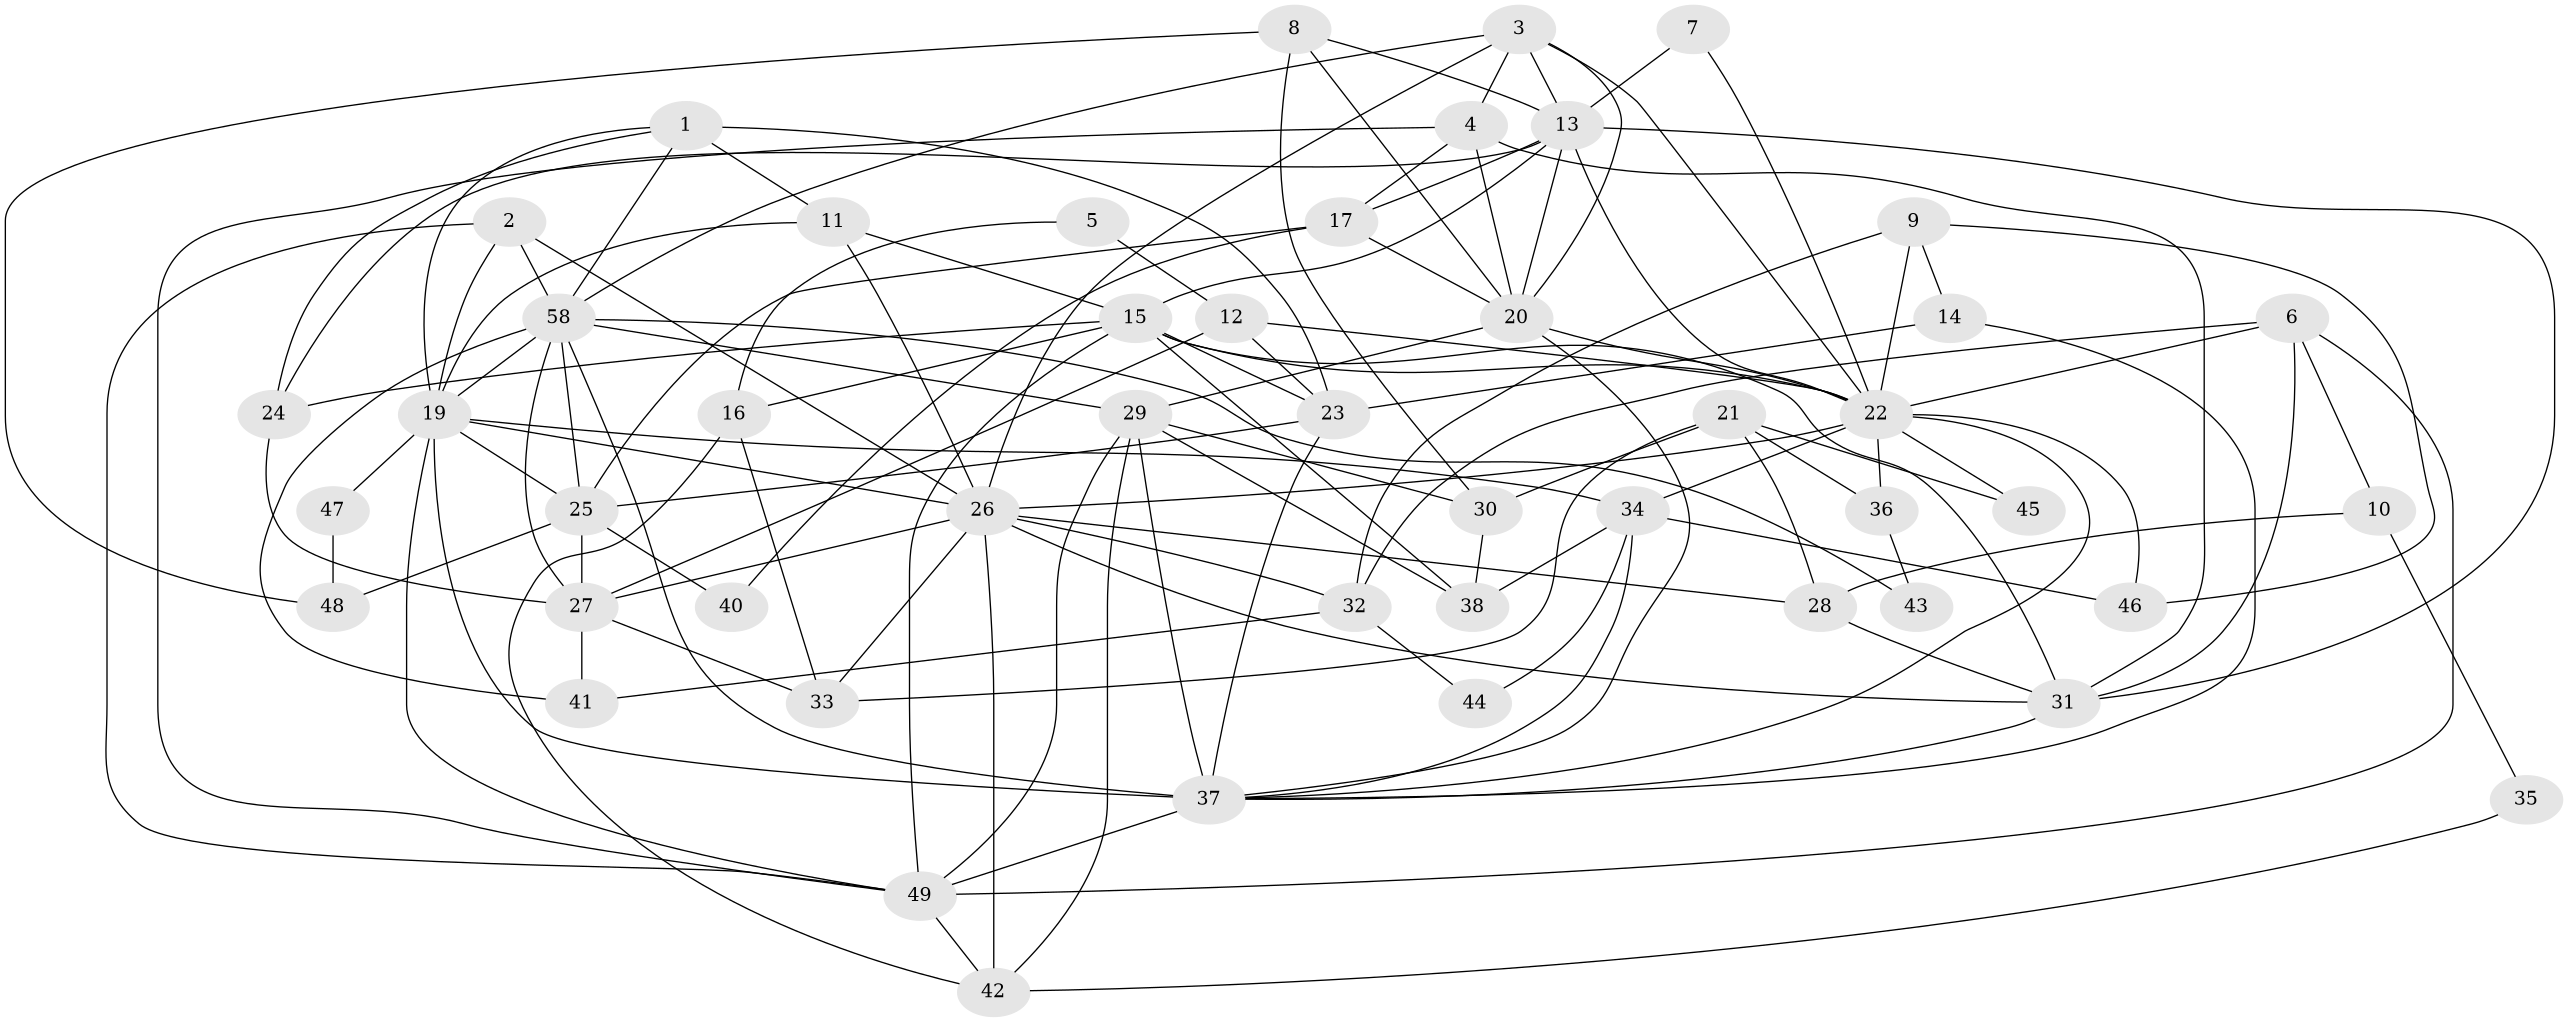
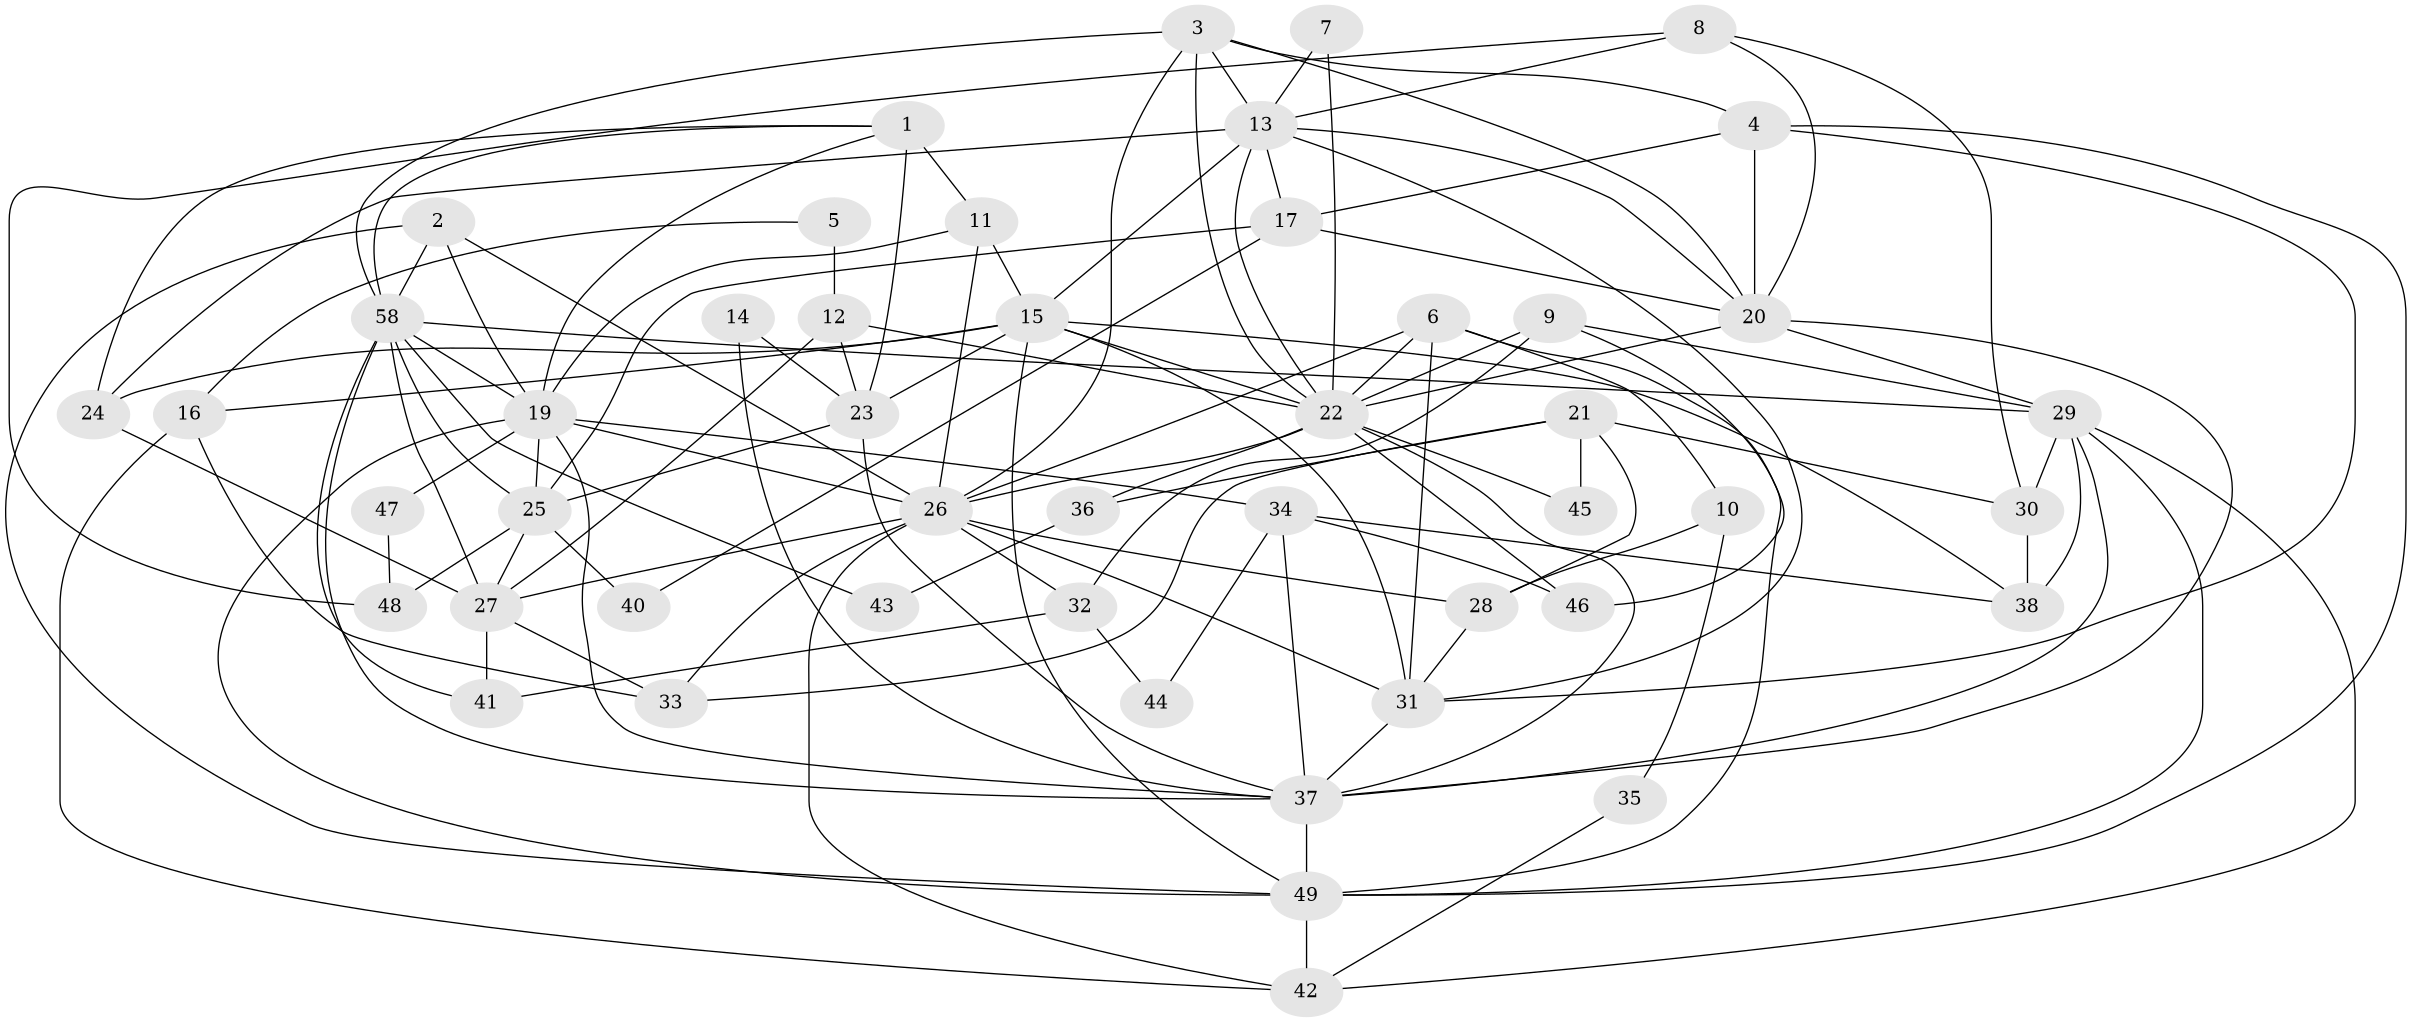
  graph {
    node [color=gray90 style=filled]
    edge [weight=1.0]
    1
    11
    n3 [label=58]
    19
    23
    24
    26
    15
    27
    37
    25
    29
    41
    43
    n15 [label=49]
    34
    47
    2
    31
    32
    28
    33
    42
    3
    4
    13
    20
    22
    17
    46
    36
    45
    40
    5
    12
    16
    6
    10
    35
    7
    8
    30
    48
    38
    9
    14
    44
    21
    1 -- 11 [weight=2.0]
    1 -- n3
    1 -- 19
    1 -- 23 [weight=2.0]
    1 -- 24
    11 -- 19
    11 -- 26
    11 -- 15
    n3 -- 19
    n3 -- 27
    n3 -- 37
    n3 -- 25 [weight=4.0]
    n3 -- 29
    n3 -- 41
    n3 -- 43
    19 -- 26
    19 -- 37
    19 -- 25
    19 -- n15
    19 -- 34
    19 -- 47
    23 -- 37
    23 -- 25
    24 -- 27
    26 -- 27
    26 -- 31
    26 -- 32
    26 -- 28
    26 -- 33
    26 -- 42
    15 -- 23
    15 -- 24 [weight=3.0]
    15 -- n15
    15 -- 31
    15 -- 22
    15 -- 16
    15 -- 38
    27 -- 41
    27 -- 33
    37 -- n15 [weight=2.0]
    25 -- 27
    25 -- 40
    25 -- 48
    29 -- 37
    29 -- n15
    29 -- 42
    29 -- 30
    29 -- 38
    n15 -- 42
    34 -- 37
    34 -- 46
    34 -- 38
    34 -- 44
    47 -- 48
    2 -- n3
    2 -- 19
    2 -- 26
    2 -- n15
    31 -- 37
    32 -- 41
    32 -- 44
    28 -- 31
    3 -- n3
    3 -- 26
    3 -- 4
    3 -- 13
    3 -- 20
    3 -- 22
    4 -- n15
    4 -- 31
    4 -- 20 [weight=3.0]
    4 -- 17
    13 -- 24 [weight=2.0]
    13 -- 15
    13 -- 31
    13 -- 20
    13 -- 22
    13 -- 17
    20 -- 37
    20 -- 29
    20 -- 22
    22 -- 26
    22 -- 37
-   22 -- 34
    22 -- 46
    22 -- 36
    22 -- 45
    17 -- 25
    17 -- 20
    17 -- 40
    36 -- 43
    5 -- 12 [weight=2.0]
    5 -- 16
    12 -- 23
    12 -- 27
    12 -- 22 [weight=2.0]
    16 -- 33
    16 -- 42
-   6 -- 32 [weight=2.0]
+   6 -- 26 [weight=2.0]
    6 -- n15
    6 -- 31
    6 -- 22
    6 -- 10
    10 -- 28
    10 -- 35
    35 -- 42
    7 -- 13
    7 -- 22
    8 -- 13
    8 -- 20
    8 -- 30
    8 -- 48
    30 -- 38
    9 -- 32
    9 -- 22
    9 -- 46
-   9 -- 14
+   9 -- 29
    14 -- 23
    14 -- 37
    21 -- 28
    21 -- 33
    21 -- 36
    21 -- 45
    21 -- 30
  }
